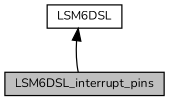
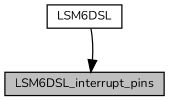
  digraph {
    rankdir=TB
    fontname=Nunito
    node [color=black fontname=Nunito fontsize=10 shape=box style=filled]
    n1 [fillcolor=white height=0.2 label=LSM6DSL width=0.4]
    n2 [fillcolor=grey75 fontcolor=black height=0.2 label=LSM6DSL_interrupt_pins width=0.4]
-   n1 -> n2 [dir=back fontname=Nunito fontsize=10 labelfontname=Helvetica labelfontsize=10 shape=plaintext style=solid]
+   n2 -> n1 [dir=back fontname=Nunito fontsize=10 labelfontname=Helvetica labelfontsize=10 shape=plaintext style=solid]
  }
